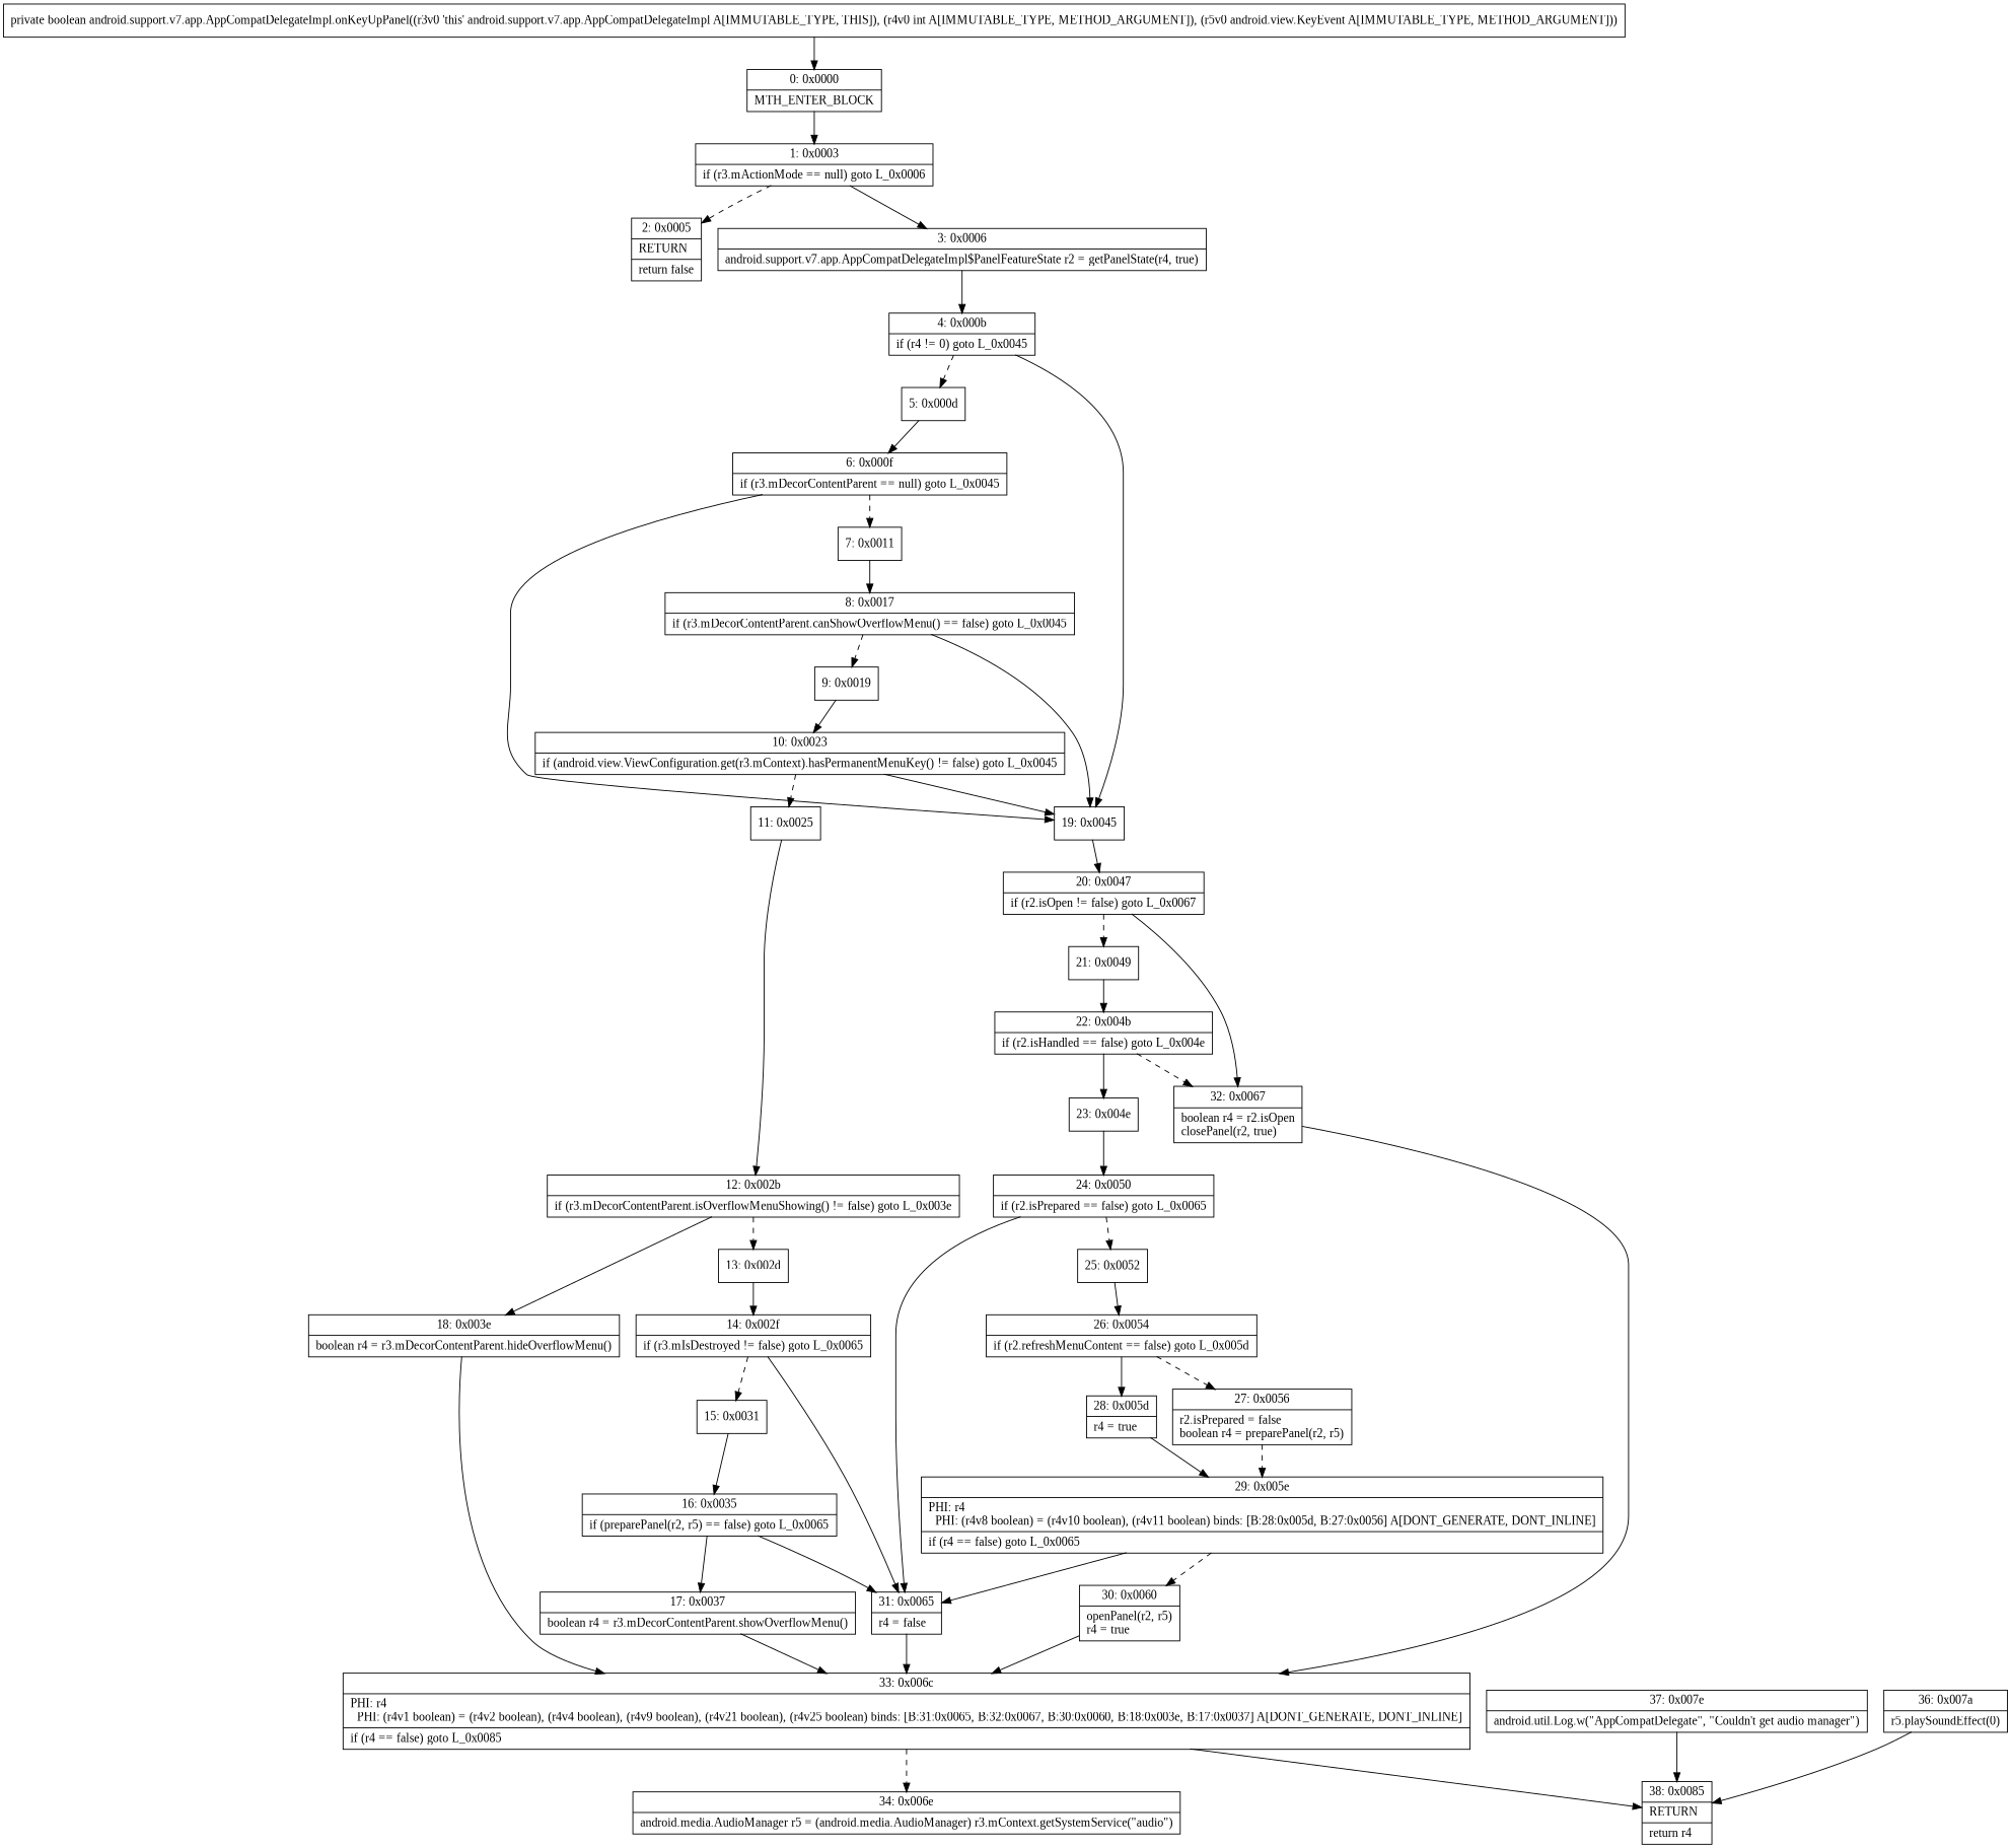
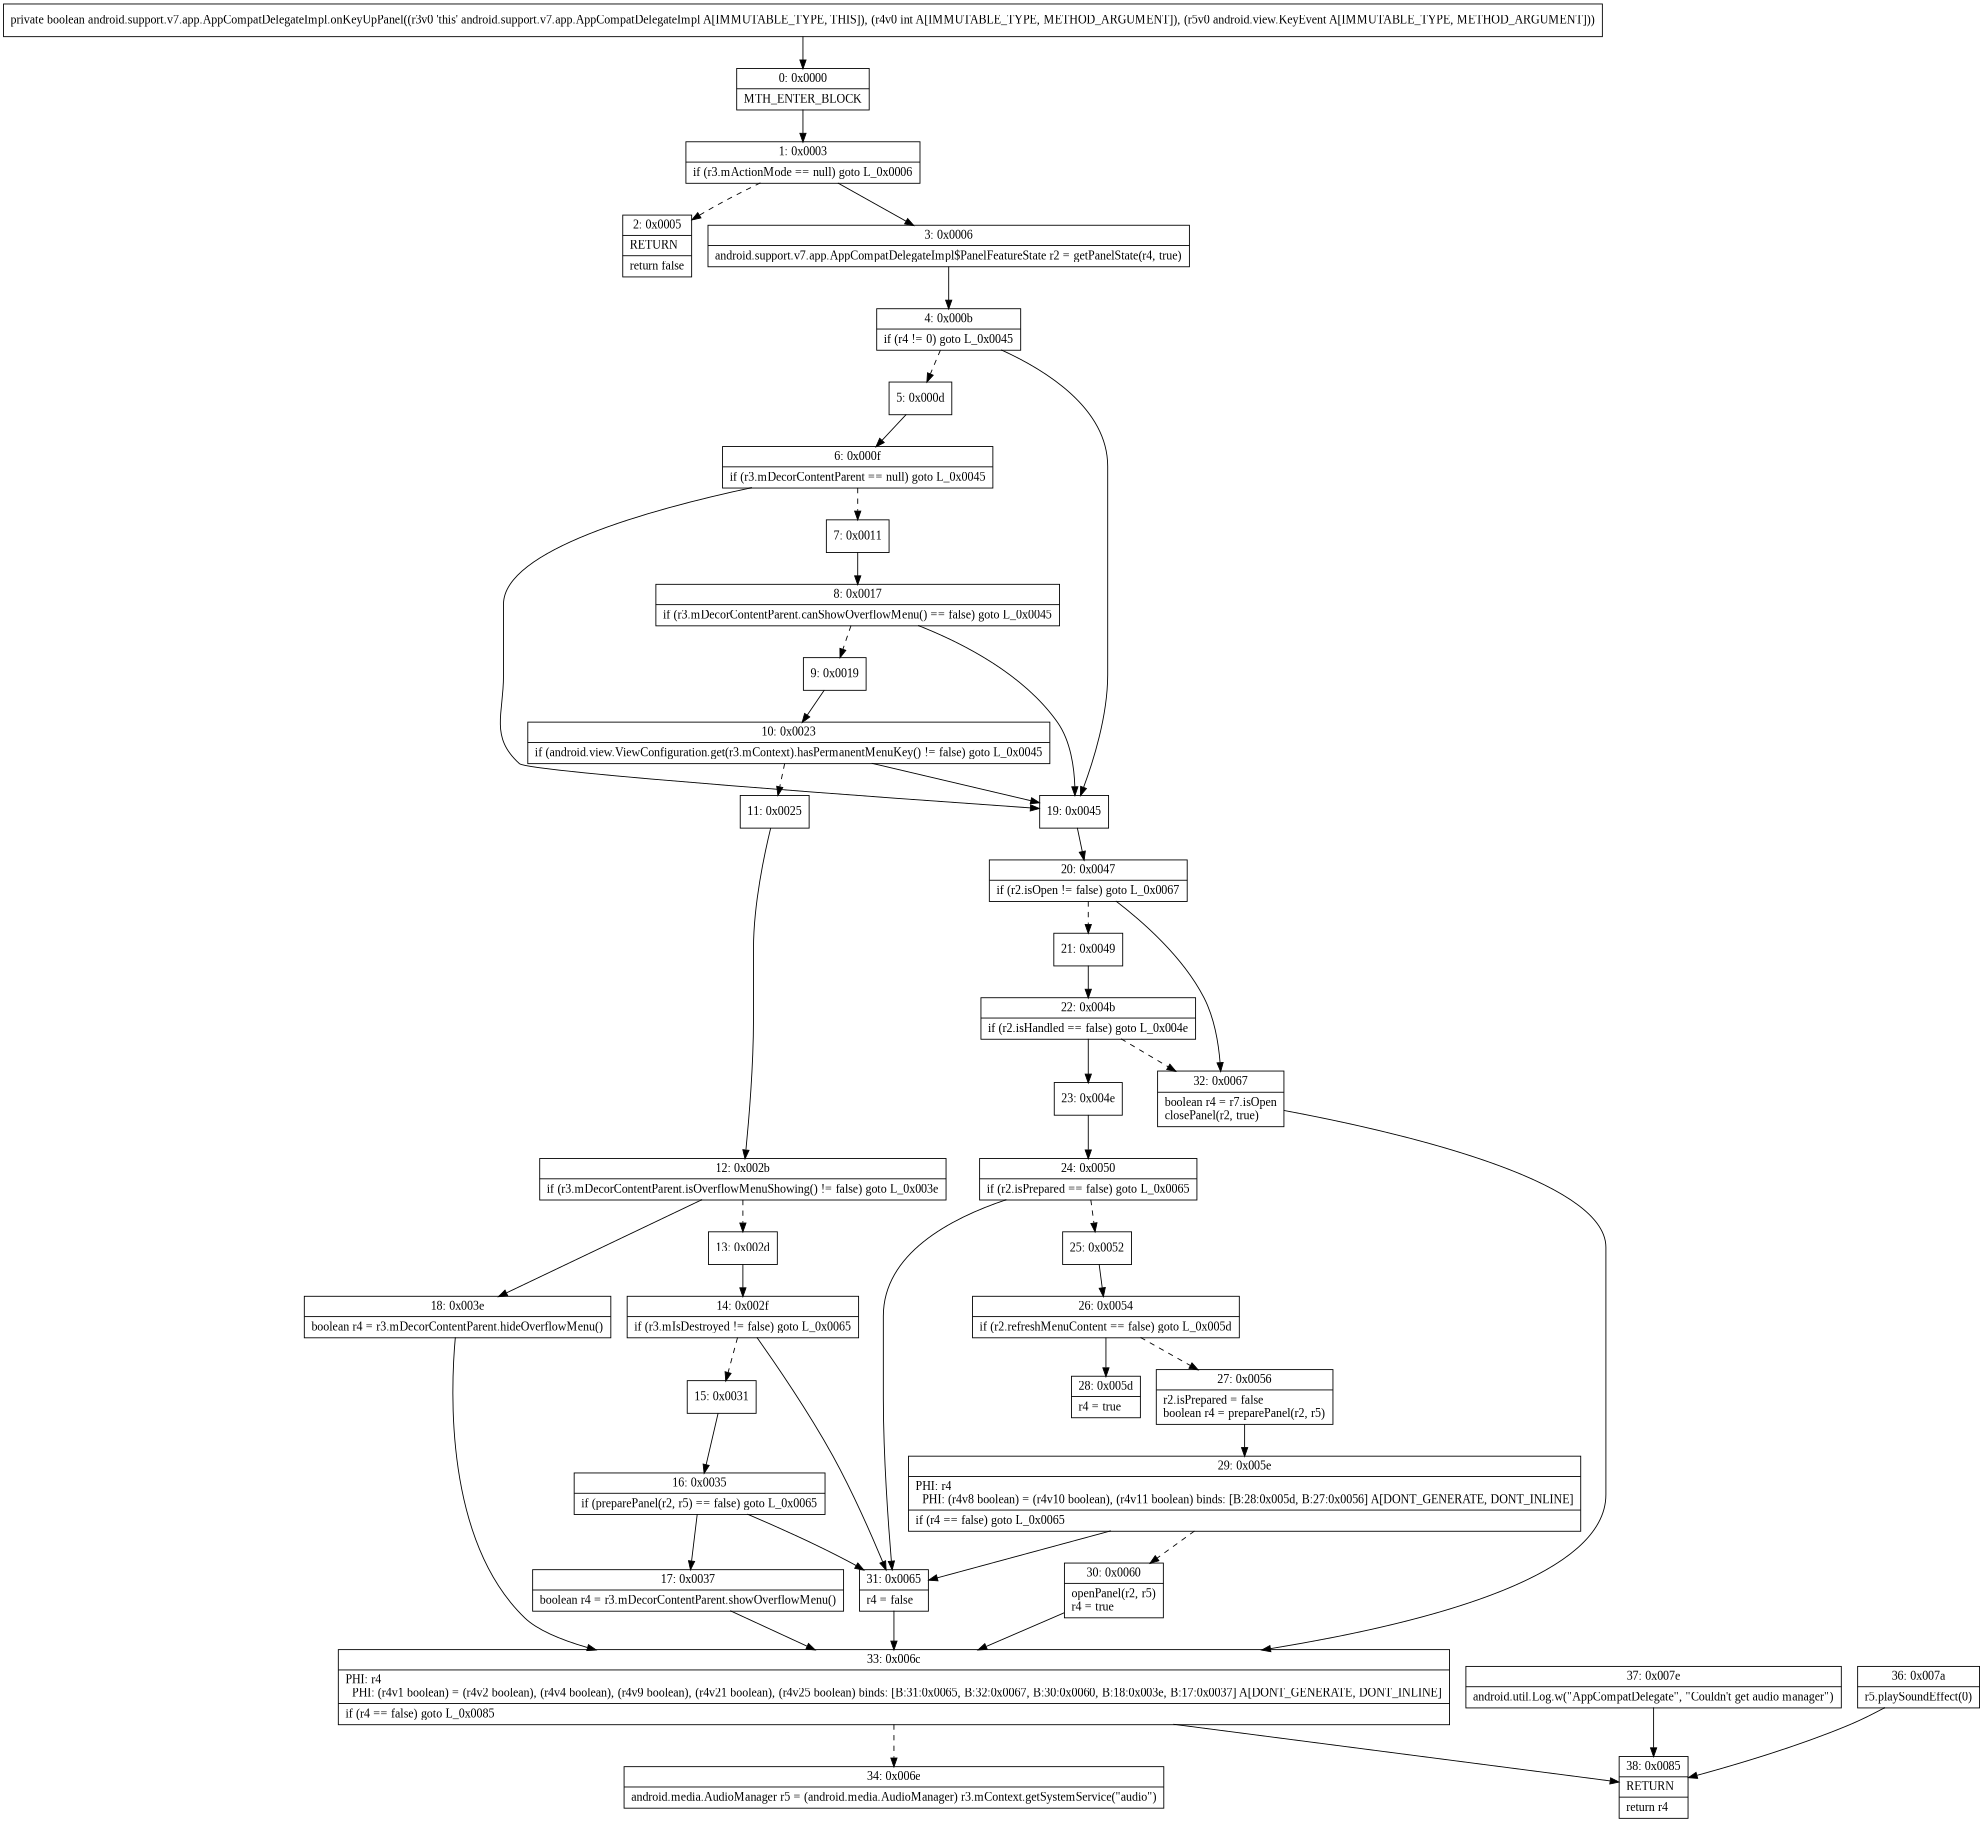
  digraph {
    fontname="Liberation Serif"
    node [fontname="Liberation Serif" shape=record]
    edge [fontname="Liberation Serif"]
    n1 [label="{0\:\ 0x0000|MTH_ENTER_BLOCK\l}"]
    n2 [label="{1\:\ 0x0003|if (r3.mActionMode == null) goto L_0x0006\l}"]
    n3 [label="{2\:\ 0x0005|RETURN\l|return false\l}"]
    n4 [label="{3\:\ 0x0006|android.support.v7.app.AppCompatDelegateImpl$PanelFeatureState r2 = getPanelState(r4, true)\l}"]
    n5 [label="{4\:\ 0x000b|if (r4 != 0) goto L_0x0045\l}"]
    n6 [label="{5\:\ 0x000d}"]
    n7 [label="{19\:\ 0x0045}"]
    n8 [label="{6\:\ 0x000f|if (r3.mDecorContentParent == null) goto L_0x0045\l}"]
    n9 [label="{20\:\ 0x0047|if (r2.isOpen != false) goto L_0x0067\l}"]
    n10 [label="{7\:\ 0x0011}"]
    n11 [label="{8\:\ 0x0017|if (r3.mDecorContentParent.canShowOverflowMenu() == false) goto L_0x0045\l}"]
    n12 [label="{9\:\ 0x0019}"]
    n13 [label="{10\:\ 0x0023|if (android.view.ViewConfiguration.get(r3.mContext).hasPermanentMenuKey() != false) goto L_0x0045\l}"]
    n14 [label="{11\:\ 0x0025}"]
    n15 [label="{12\:\ 0x002b|if (r3.mDecorContentParent.isOverflowMenuShowing() != false) goto L_0x003e\l}"]
    n16 [label="{13\:\ 0x002d}"]
    n17 [label="{18\:\ 0x003e|boolean r4 = r3.mDecorContentParent.hideOverflowMenu()\l}"]
    n18 [label="{14\:\ 0x002f|if (r3.mIsDestroyed != false) goto L_0x0065\l}"]
    n19 [label="{33\:\ 0x006c|PHI: r4 \l  PHI: (r4v1 boolean) = (r4v2 boolean), (r4v4 boolean), (r4v9 boolean), (r4v21 boolean), (r4v25 boolean) binds: [B:31:0x0065, B:32:0x0067, B:30:0x0060, B:18:0x003e, B:17:0x0037] A[DONT_GENERATE, DONT_INLINE]\l|if (r4 == false) goto L_0x0085\l}"]
    n20 [label="{15\:\ 0x0031}"]
    n21 [label="{31\:\ 0x0065|r4 = false\l}"]
    n22 [label="{16\:\ 0x0035|if (preparePanel(r2, r5) == false) goto L_0x0065\l}"]
    n23 [label="{17\:\ 0x0037|boolean r4 = r3.mDecorContentParent.showOverflowMenu()\l}"]
    n24 [label="{34\:\ 0x006e|android.media.AudioManager r5 = (android.media.AudioManager) r3.mContext.getSystemService(\"audio\")\l}"]
    n25 [label="{38\:\ 0x0085|RETURN\l|return r4\l}"]
    n26 [label="{21\:\ 0x0049}"]
-   n27 [label="{32\:\ 0x0067|boolean r4 = r2.isOpen\lclosePanel(r2, true)\l}"]
+   n27 [label="{32\:\ 0x0067|boolean r4 = r7.isOpen\lclosePanel(r2, true)\l}"]
    n28 [label="{22\:\ 0x004b|if (r2.isHandled == false) goto L_0x004e\l}"]
    n29 [label="{23\:\ 0x004e}"]
    n30 [label="{24\:\ 0x0050|if (r2.isPrepared == false) goto L_0x0065\l}"]
    n31 [label="{25\:\ 0x0052}"]
    n32 [label="{26\:\ 0x0054|if (r2.refreshMenuContent == false) goto L_0x005d\l}"]
    n33 [label="{27\:\ 0x0056|r2.isPrepared = false\lboolean r4 = preparePanel(r2, r5)\l}"]
    n34 [label="{28\:\ 0x005d|r4 = true\l}"]
    n35 [label="{29\:\ 0x005e|PHI: r4 \l  PHI: (r4v8 boolean) = (r4v10 boolean), (r4v11 boolean) binds: [B:28:0x005d, B:27:0x0056] A[DONT_GENERATE, DONT_INLINE]\l|if (r4 == false) goto L_0x0065\l}"]
    n36 [label="{30\:\ 0x0060|openPanel(r2, r5)\lr4 = true\l}"]
    n37 [label="{36\:\ 0x007a|r5.playSoundEffect(0)\l}"]
    n38 [label="{37\:\ 0x007e|android.util.Log.w(\"AppCompatDelegate\", \"Couldn't get audio manager\")\l}"]
    n39 [label="{private boolean android.support.v7.app.AppCompatDelegateImpl.onKeyUpPanel((r3v0 'this' android.support.v7.app.AppCompatDelegateImpl A[IMMUTABLE_TYPE, THIS]), (r4v0 int A[IMMUTABLE_TYPE, METHOD_ARGUMENT]), (r5v0 android.view.KeyEvent A[IMMUTABLE_TYPE, METHOD_ARGUMENT])) }"]
    n1 -> n2
    n2 -> n3 [style=dashed]
    n2 -> n4
    n4 -> n5
    n5 -> n6 [style=dashed]
    n5 -> n7
    n6 -> n8
    n7 -> n9
    n8 -> n7
    n8 -> n10 [style=dashed]
    n9 -> n26 [style=dashed]
    n9 -> n27
    n10 -> n11
    n11 -> n7
    n11 -> n12 [style=dashed]
    n12 -> n13
    n13 -> n7
    n13 -> n14 [style=dashed]
    n14 -> n15
    n15 -> n16 [style=dashed]
    n15 -> n17
    n16 -> n18
    n17 -> n19
    n18 -> n20 [style=dashed]
    n18 -> n21
    n19 -> n24 [style=dashed]
    n19 -> n25
    n20 -> n22
    n21 -> n19
    n22 -> n21
    n22 -> n23 [style=solid]
    n23 -> n19
    n26 -> n28
    n27 -> n19
    n28 -> n27 [style=dashed]
    n28 -> n29
    n29 -> n30
    n30 -> n21
    n30 -> n31 [style=dashed]
    n31 -> n32
    n32 -> n33 [style=dashed]
    n32 -> n34
-   n33 -> n35 [style=dashed]
-   n34 -> n35
+   n33 -> n35
    n35 -> n21
    n35 -> n36 [style=dashed]
    n36 -> n19
    n37 -> n25
    n38 -> n25
    n39 -> n1
  }
